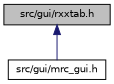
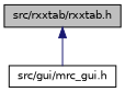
  digraph {
    node [color=black fontname=Helvetica fontsize=10 shape=record style=filled]
-   n1 [fillcolor=grey75 fontcolor=black height=0.2 label="src/gui/rxxtab.h" width=0.4]
+   n1 [fillcolor=grey75 fontcolor=black height=0.2 label="src/rxxtab/rxxtab.h" width=0.4]
    n2 [fillcolor=white height=0.2 label="src/gui/mrc_gui.h" width=0.4]
    n1 -> n2 [color=midnightblue dir=back fontname=Helvetica fontsize=10 labelfontname=Helvetica labelfontsize=10 style=solid]
  }
